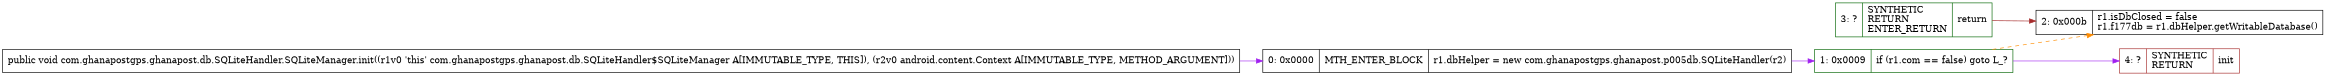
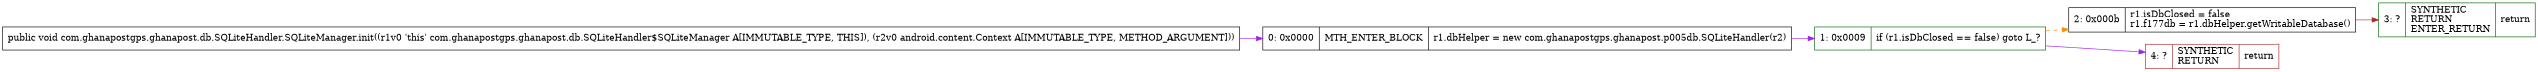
  digraph {
    rankdir=LR
    node [color=black shape=record]
    edge [color=purple]
    n1 [label="{0\:\ 0x0000|MTH_ENTER_BLOCK\l|r1.dbHelper = new com.ghanapostgps.ghanapost.p005db.SQLiteHandler(r2)\l}"]
-   n2 [color=darkgreen label="{1\:\ 0x0009|if (r1.com == false) goto L_?\l}"]
+   n2 [color=darkgreen label="{1\:\ 0x0009|if (r1.isDbClosed == false) goto L_?\l}"]
    n3 [label="{2\:\ 0x000b|r1.isDbClosed = false\lr1.f177db = r1.dbHelper.getWritableDatabase()\l}"]
-   n4 [color=brown label="{4\:\ ?|SYNTHETIC\lRETURN\l|init\l}"]
+   n4 [color=brown label="{4\:\ ?|SYNTHETIC\lRETURN\l|return\l}"]
    n5 [color=darkgreen label="{3\:\ ?|SYNTHETIC\lRETURN\lENTER_RETURN\l|return\l}"]
    n6 [label="{public void com.ghanapostgps.ghanapost.db.SQLiteHandler.SQLiteManager.init((r1v0 'this' com.ghanapostgps.ghanapost.db.SQLiteHandler$SQLiteManager A[IMMUTABLE_TYPE, THIS]), (r2v0 android.content.Context A[IMMUTABLE_TYPE, METHOD_ARGUMENT])) }"]
    n1 -> n2
    n2 -> n3 [color=darkorange style=dashed]
    n2 -> n4
-   n5 -> n3 [color=brown]
+   n3 -> n5 [color=brown]
    n6 -> n1
  }
